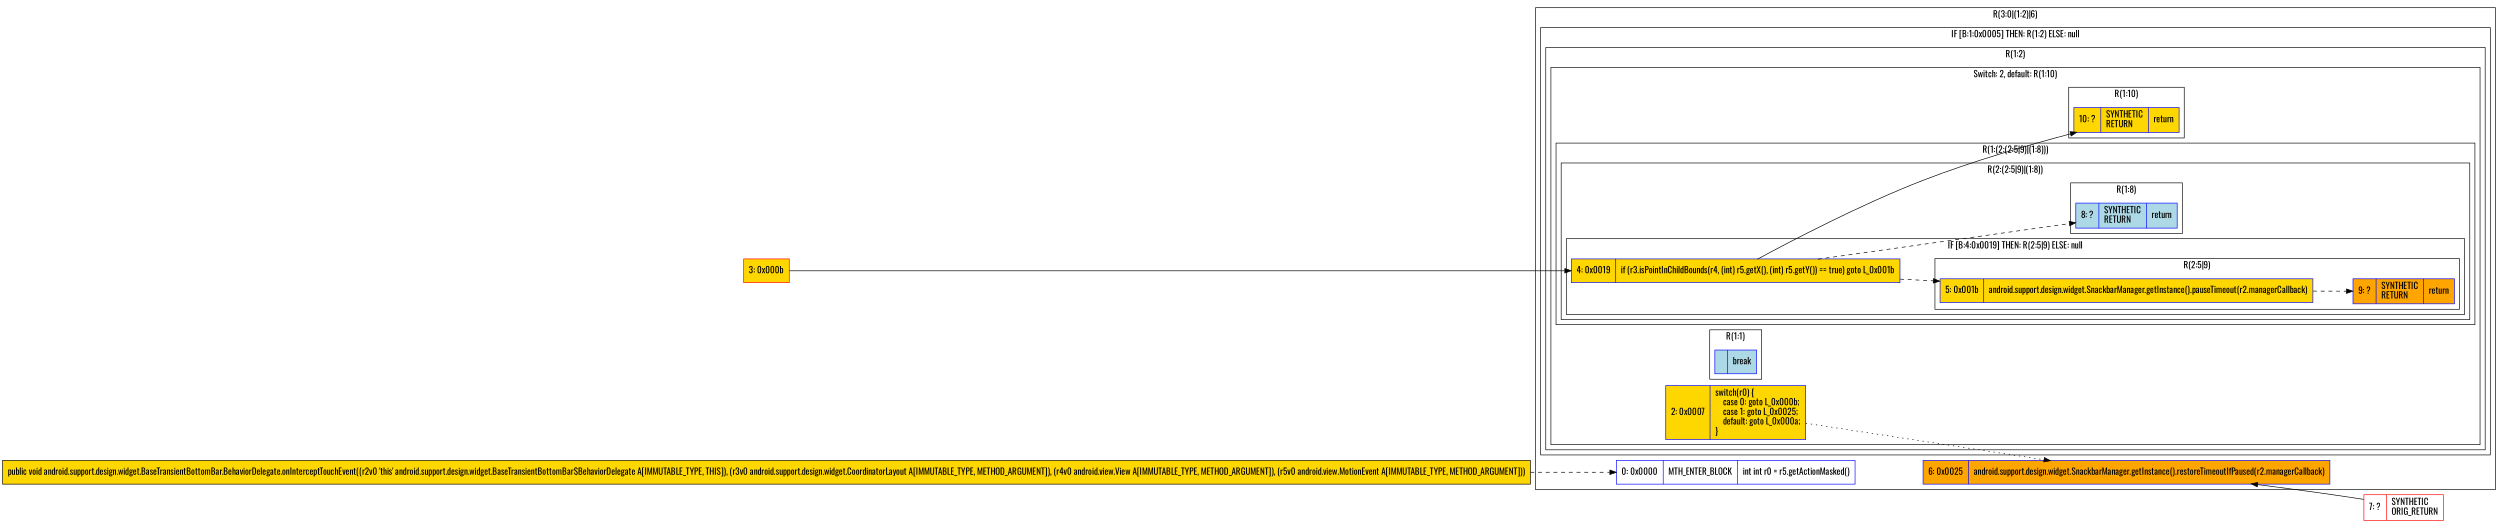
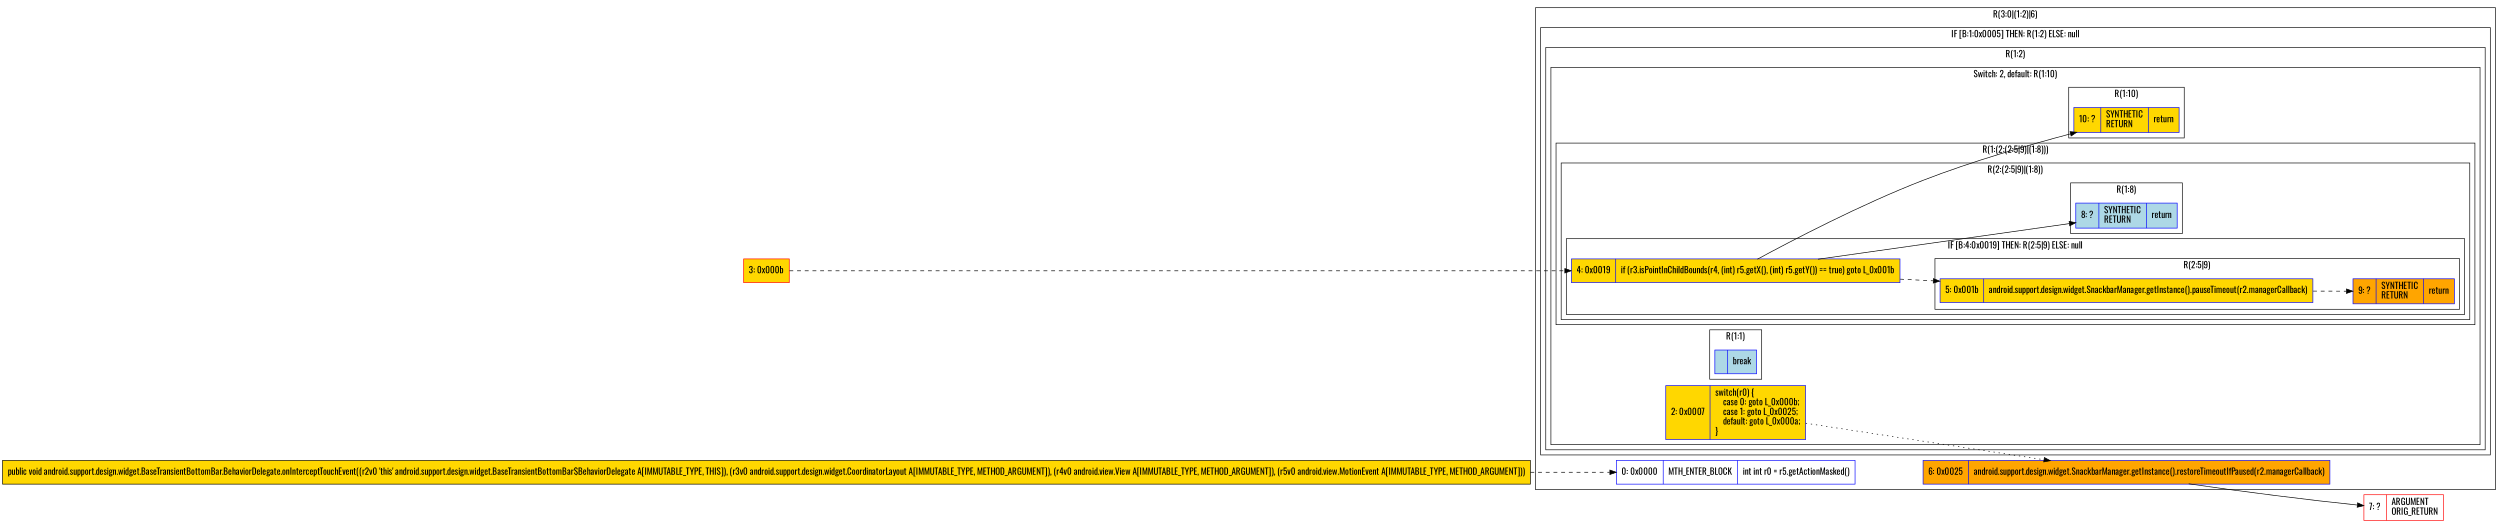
  digraph {
    fontname=Oswald
    rankdir=LR
    node [color=blue fillcolor=gold fontname=Oswald shape=record style=filled]
    edge [fontname=Oswald style=dashed]
    n1 [label="{5\:\ 0x001b|android.support.design.widget.SnackbarManager.getInstance().pauseTimeout(r2.managerCallback)\l}"]
    n2 [fillcolor=orange label="{9\:\ ?|SYNTHETIC\lRETURN\l|return\l}"]
    n3 [label="{4\:\ 0x0019|if (r3.isPointInChildBounds(r4, (int) r5.getX(), (int) r5.getY()) == true) goto L_0x001b\l}"]
    n4 [fillcolor=lightblue label="{8\:\ ?|SYNTHETIC\lRETURN\l|return\l}"]
    n5 [fillcolor=lightblue label="{|break\l}"]
    n6 [label="{10\:\ ?|SYNTHETIC\lRETURN\l|return\l}"]
    n7 [label="{2\:\ 0x0007|switch(r0) \{\l    case 0: goto L_0x000b;\l    case 1: goto L_0x0025;\l    default: goto L_0x000a;\l\}\l}"]
    n8 [fillcolor=white label="{0\:\ 0x0000|MTH_ENTER_BLOCK\l|int int r0 = r5.getActionMasked()\l}"]
    n9 [fillcolor=orange label="{6\:\ 0x0025|android.support.design.widget.SnackbarManager.getInstance().restoreTimeoutIfPaused(r2.managerCallback)\l}"]
-   n10 [color=red fillcolor=white label="{7\:\ ?|SYNTHETIC\lORIG_RETURN\l}"]
+   n10 [color=red fillcolor=white label="{7\:\ ?|ARGUMENT\lORIG_RETURN\l}"]
    n11 [color=red label="{3\:\ 0x000b}"]
    n12 [label="{public void android.support.design.widget.BaseTransientBottomBar.BehaviorDelegate.onInterceptTouchEvent((r2v0 'this' android.support.design.widget.BaseTransientBottomBar$BehaviorDelegate A[IMMUTABLE_TYPE, THIS]), (r3v0 android.support.design.widget.CoordinatorLayout A[IMMUTABLE_TYPE, METHOD_ARGUMENT]), (r4v0 android.view.View A[IMMUTABLE_TYPE, METHOD_ARGUMENT]), (r5v0 android.view.MotionEvent A[IMMUTABLE_TYPE, METHOD_ARGUMENT])) }" color=""]
    subgraph cluster_1 {
      label="R(3:0|(1:2)|6)"
      n8
      n9
      subgraph cluster_2 {
        label="IF [B:1:0x0005] THEN: R(1:2) ELSE: null"
        subgraph cluster_3 {
          label="R(1:2)"
          subgraph cluster_4 {
            label="Switch: 2, default: R(1:10)"
            n7
            subgraph cluster_5 {
              label="R(1:(2:(2:5|9)|(1:8)))"
              subgraph cluster_6 {
                label="R(2:(2:5|9)|(1:8))"
                subgraph cluster_7 {
                  label="IF [B:4:0x0019] THEN: R(2:5|9) ELSE: null"
                  n3
                  subgraph cluster_8 {
                    label="R(2:5|9)"
                    n1
                    n2
                  }
                }
                subgraph cluster_9 {
                  label="R(1:8)"
                  n4
                }
              }
            }
            subgraph cluster_10 {
              label="R(1:1)"
              n5
            }
            subgraph cluster_11 {
              label="R(1:10)"
              n6
            }
          }
        }
      }
    }
    n1 -> n2
    n3 -> n1
-   n3 -> n4
+   n3 -> n4 [style=solid]
    n3 -> n6 [style=solid]
    n7 -> n9 [style=dotted]
-   n10 -> n9 [style=solid]
-   n11 -> n3 [style=solid]
+   n9 -> n10 [style=solid]
+   n11 -> n3
    n12 -> n8
  }
